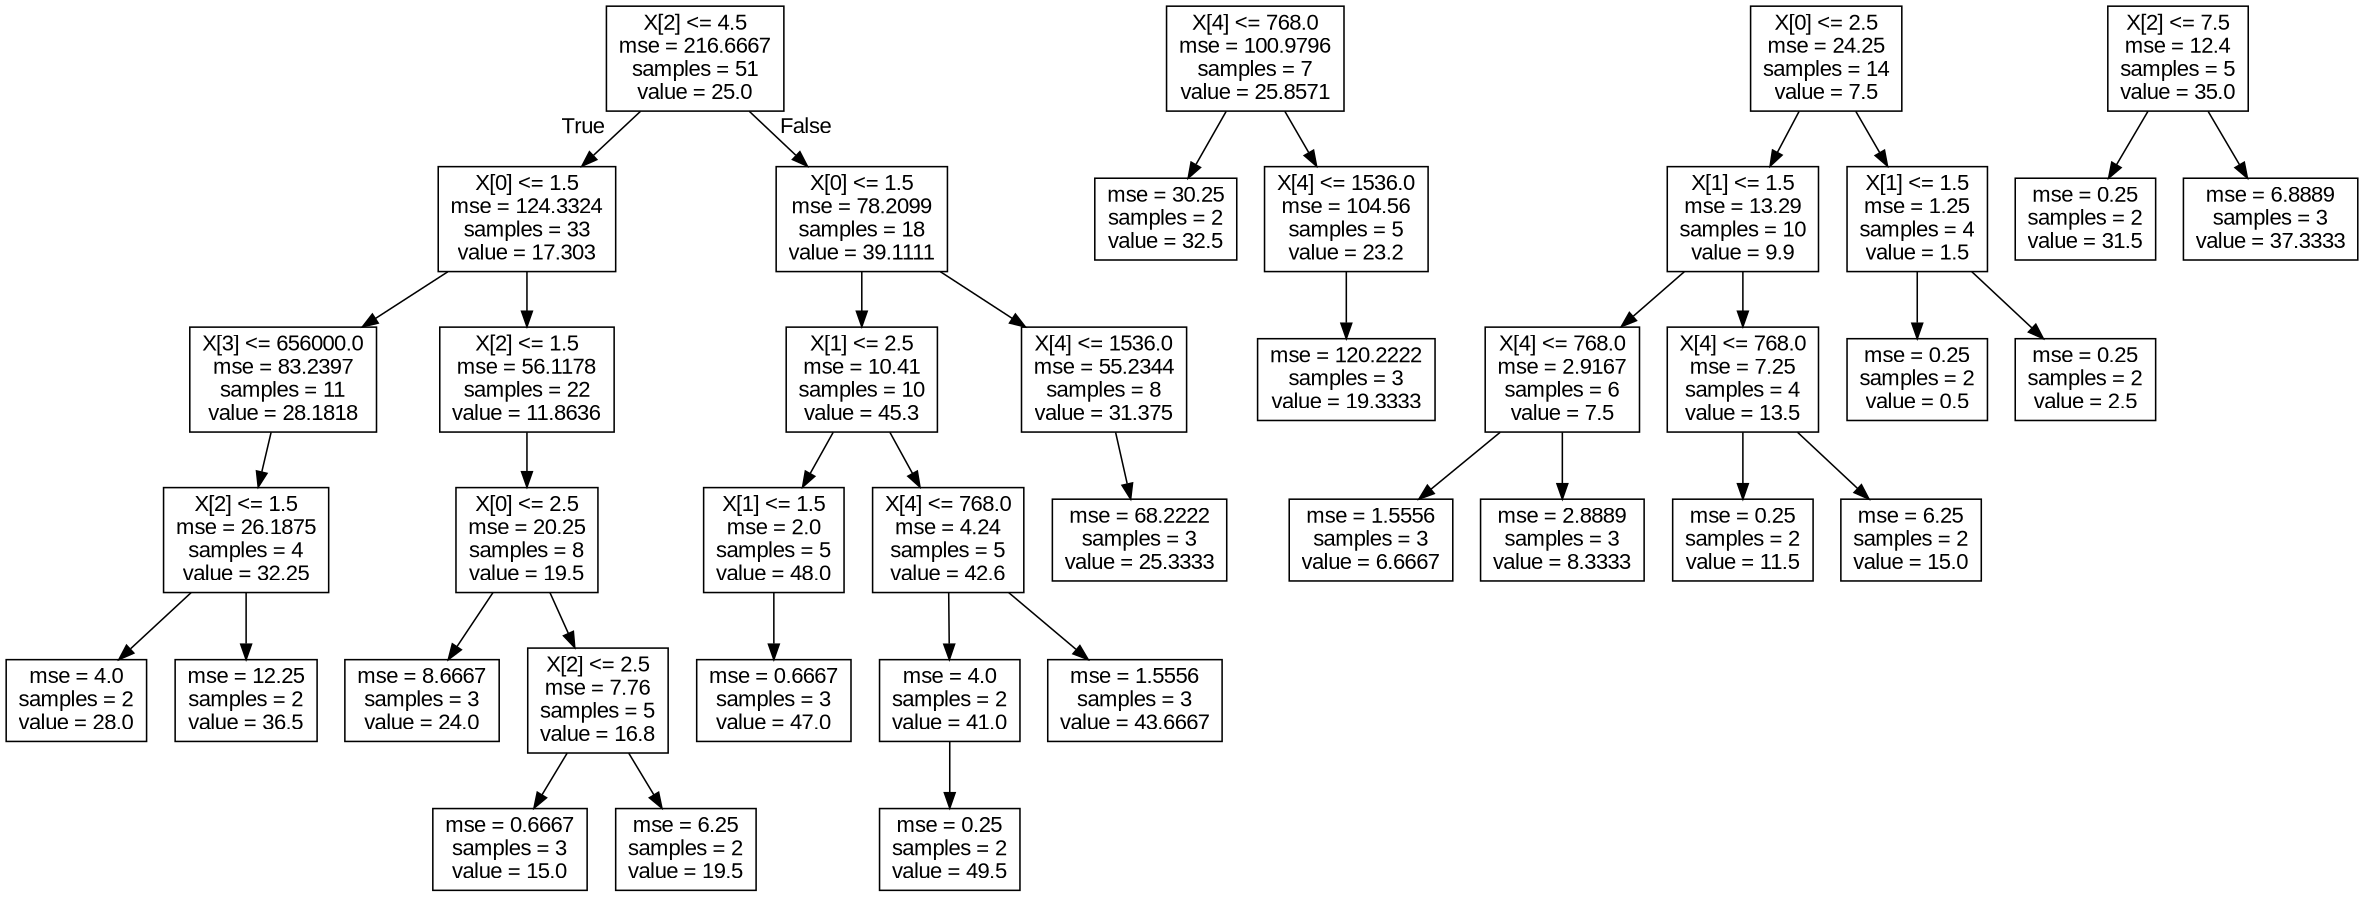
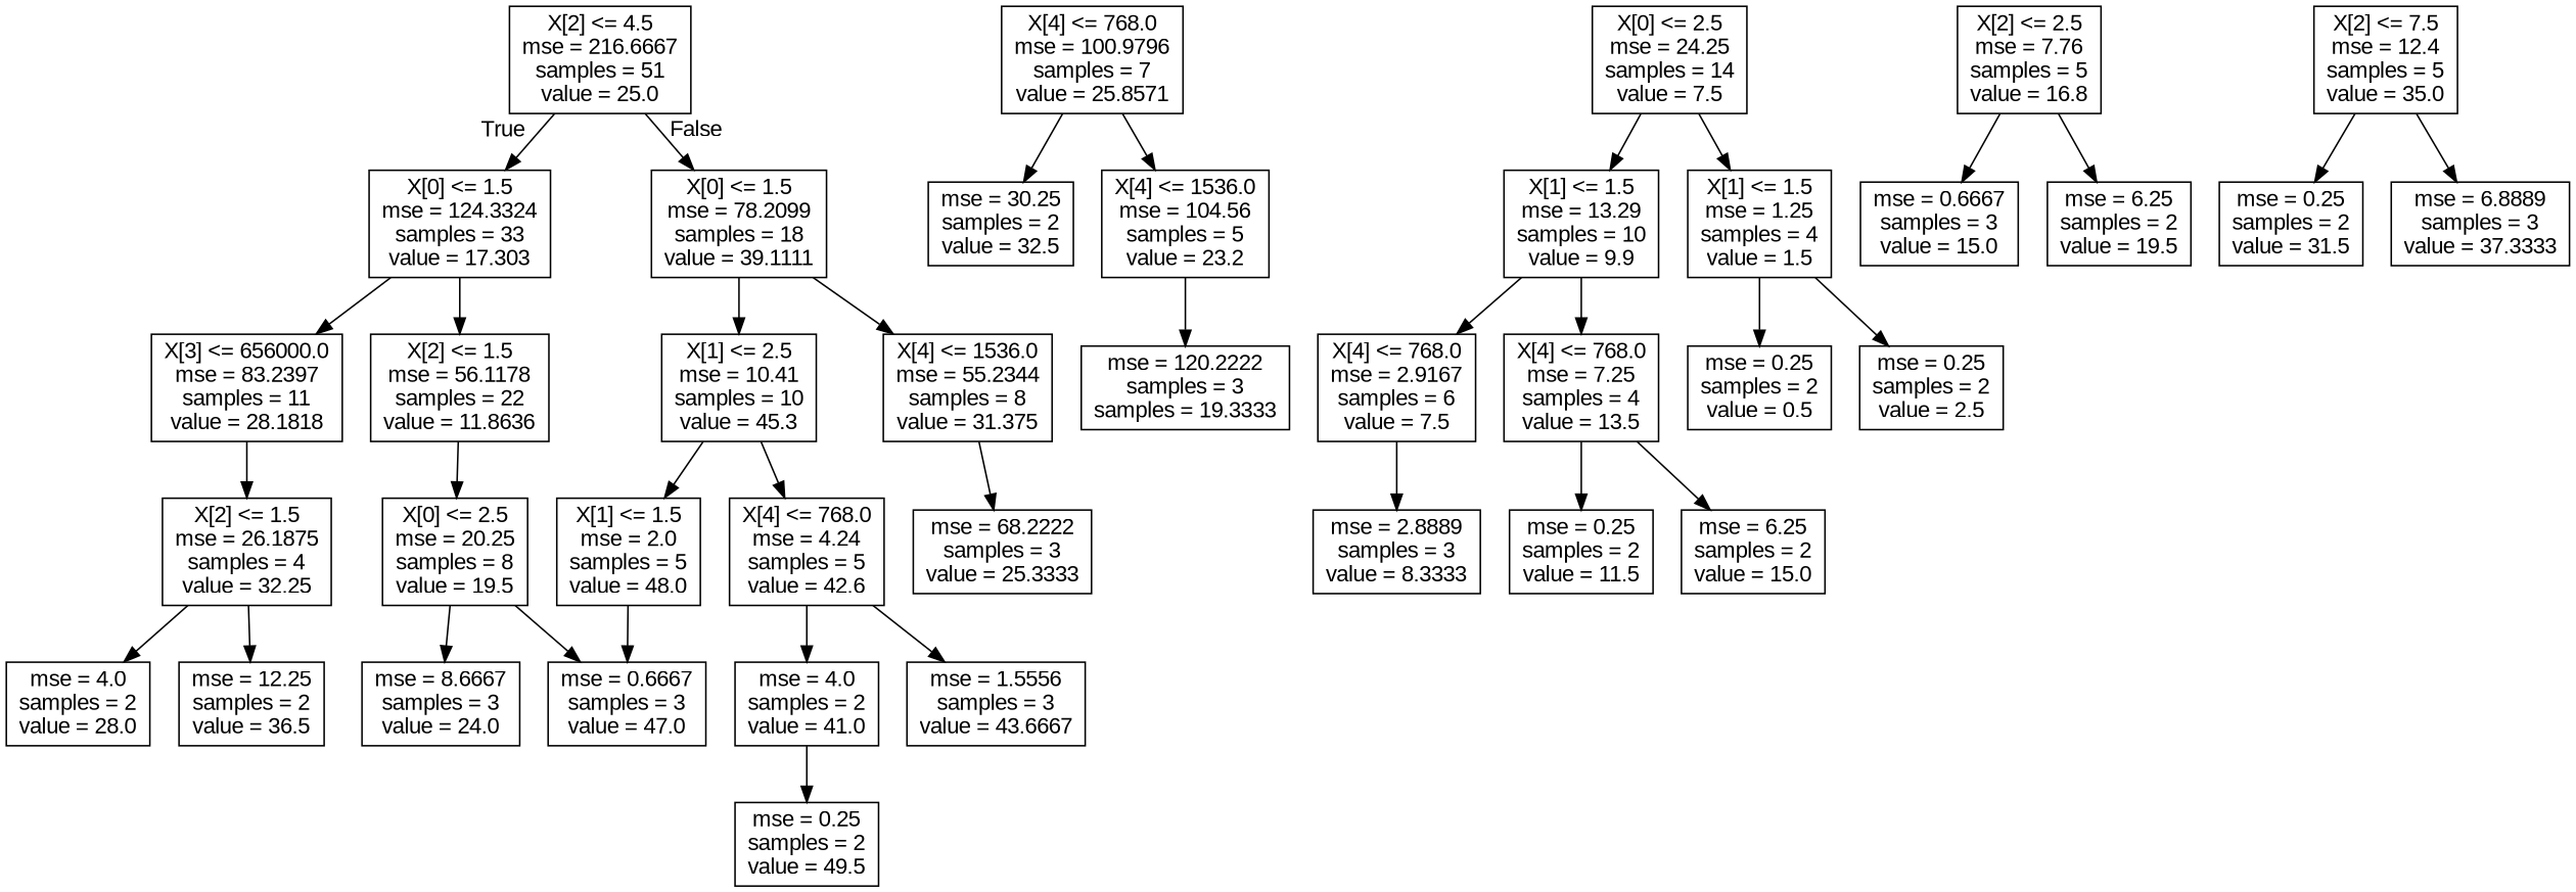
  digraph {
    fontname="Liberation Sans"
    node [fontname="Liberation Sans" shape=box]
    edge [fontname="Liberation Sans"]
    n1 [label="X[2] <= 4.5\nmse = 216.6667\nsamples = 51\nvalue = 25.0"]
    n2 [label="X[0] <= 1.5\nmse = 124.3324\nsamples = 33\nvalue = 17.303"]
    n3 [label="X[0] <= 1.5\nmse = 78.2099\nsamples = 18\nvalue = 39.1111"]
    n4 [label="X[3] <= 656000.0\nmse = 83.2397\nsamples = 11\nvalue = 28.1818"]
    n5 [label="X[2] <= 1.5\nmse = 56.1178\nsamples = 22\nvalue = 11.8636"]
    n6 [label="X[1] <= 2.5\nmse = 10.41\nsamples = 10\nvalue = 45.3"]
    n7 [label="X[4] <= 1536.0\nmse = 55.2344\nsamples = 8\nvalue = 31.375"]
    n8 [label="X[2] <= 1.5\nmse = 26.1875\nsamples = 4\nvalue = 32.25"]
    n9 [label="X[0] <= 2.5\nmse = 20.25\nsamples = 8\nvalue = 19.5"]
    n10 [label="mse = 4.0\nsamples = 2\nvalue = 28.0"]
    n11 [label="mse = 12.25\nsamples = 2\nvalue = 36.5"]
    n12 [label="X[4] <= 768.0\nmse = 100.9796\nsamples = 7\nvalue = 25.8571"]
    n13 [label="mse = 30.25\nsamples = 2\nvalue = 32.5"]
    n14 [label="X[4] <= 1536.0\nmse = 104.56\nsamples = 5\nvalue = 23.2"]
-   n15 [label="mse = 120.2222\nsamples = 3\nvalue = 19.3333"]
+   n15 [label="mse = 120.2222\nsamples = 3\nsamples = 19.3333"]
    n16 [label="X[0] <= 2.5\nmse = 24.25\nsamples = 14\nvalue = 7.5"]
    n17 [label="X[1] <= 1.5\nmse = 13.29\nsamples = 10\nvalue = 9.9"]
    n18 [label="X[1] <= 1.5\nmse = 1.25\nsamples = 4\nvalue = 1.5"]
    n19 [label="mse = 8.6667\nsamples = 3\nvalue = 24.0"]
    n20 [label="X[2] <= 2.5\nmse = 7.76\nsamples = 5\nvalue = 16.8"]
    n21 [label="X[4] <= 768.0\nmse = 2.9167\nsamples = 6\nvalue = 7.5"]
    n22 [label="X[4] <= 768.0\nmse = 7.25\nsamples = 4\nvalue = 13.5"]
    n23 [label="mse = 0.25\nsamples = 2\nvalue = 0.5"]
    n24 [label="mse = 0.25\nsamples = 2\nvalue = 2.5"]
-   n25 [label="mse = 1.5556\nsamples = 3\nvalue = 6.6667"]
    n26 [label="mse = 2.8889\nsamples = 3\nvalue = 8.3333"]
    n27 [label="mse = 0.25\nsamples = 2\nvalue = 11.5"]
    n28 [label="mse = 6.25\nsamples = 2\nvalue = 15.0"]
    n29 [label="mse = 0.6667\nsamples = 3\nvalue = 15.0"]
    n30 [label="mse = 6.25\nsamples = 2\nvalue = 19.5"]
    n31 [label="X[1] <= 1.5\nmse = 2.0\nsamples = 5\nvalue = 48.0"]
    n32 [label="X[4] <= 768.0\nmse = 4.24\nsamples = 5\nvalue = 42.6"]
    n33 [label="mse = 68.2222\nsamples = 3\nvalue = 25.3333"]
    n34 [label="mse = 0.6667\nsamples = 3\nvalue = 47.0"]
    n35 [label="mse = 4.0\nsamples = 2\nvalue = 41.0"]
    n36 [label="mse = 1.5556\nsamples = 3\nvalue = 43.6667"]
    n37 [label="mse = 0.25\nsamples = 2\nvalue = 49.5"]
    n38 [label="X[2] <= 7.5\nmse = 12.4\nsamples = 5\nvalue = 35.0"]
    n39 [label="mse = 0.25\nsamples = 2\nvalue = 31.5"]
    n40 [label="mse = 6.8889\nsamples = 3\nvalue = 37.3333"]
    n1 -> n2 [headlabel=True labelangle=45 labeldistance=2.5]
    n1 -> n3 [headlabel=False labelangle=-45 labeldistance=2.5]
    n2 -> n4
    n2 -> n5
    n3 -> n6
    n3 -> n7
    n4 -> n8
    n5 -> n9
    n6 -> n31
    n6 -> n32
    n7 -> n33
    n8 -> n10
    n8 -> n11
    n9 -> n19
-   n9 -> n20
+   n9 -> n34
    n12 -> n13
    n12 -> n14
    n14 -> n15
    n16 -> n17
    n16 -> n18
    n17 -> n21
    n17 -> n22
    n18 -> n23
    n18 -> n24
    n20 -> n29
    n20 -> n30
-   n21 -> n25
    n21 -> n26
    n22 -> n27
    n22 -> n28
    n31 -> n34
    n32 -> n35
    n32 -> n36
    n35 -> n37
    n38 -> n39
    n38 -> n40
  }
